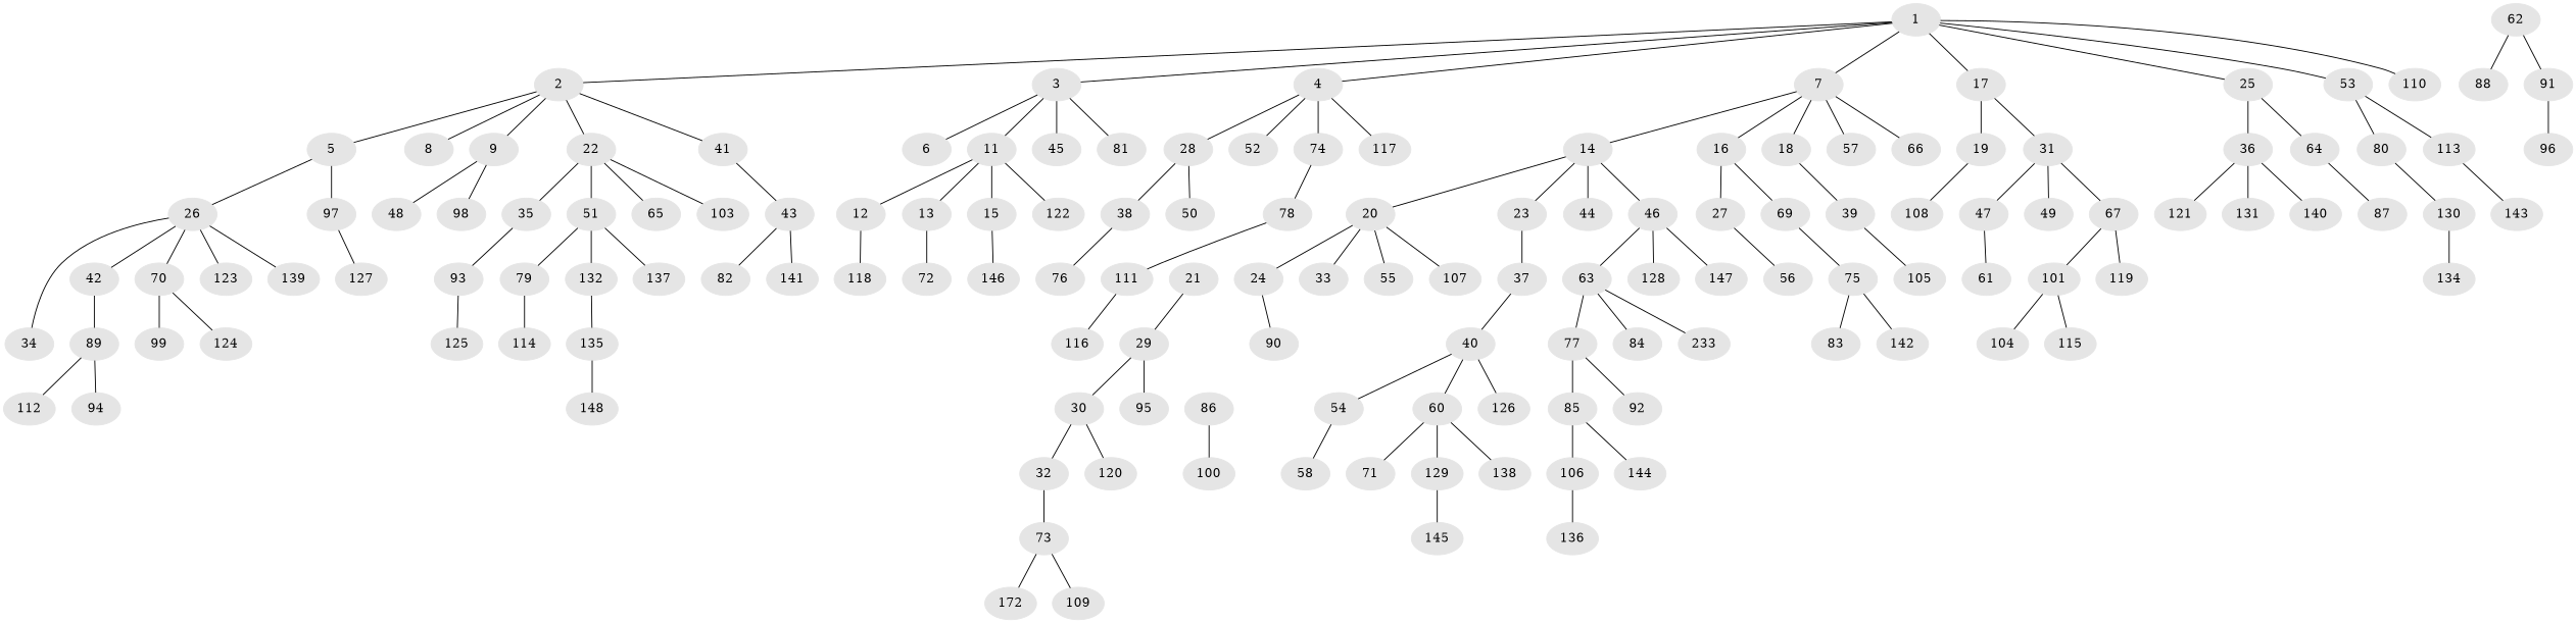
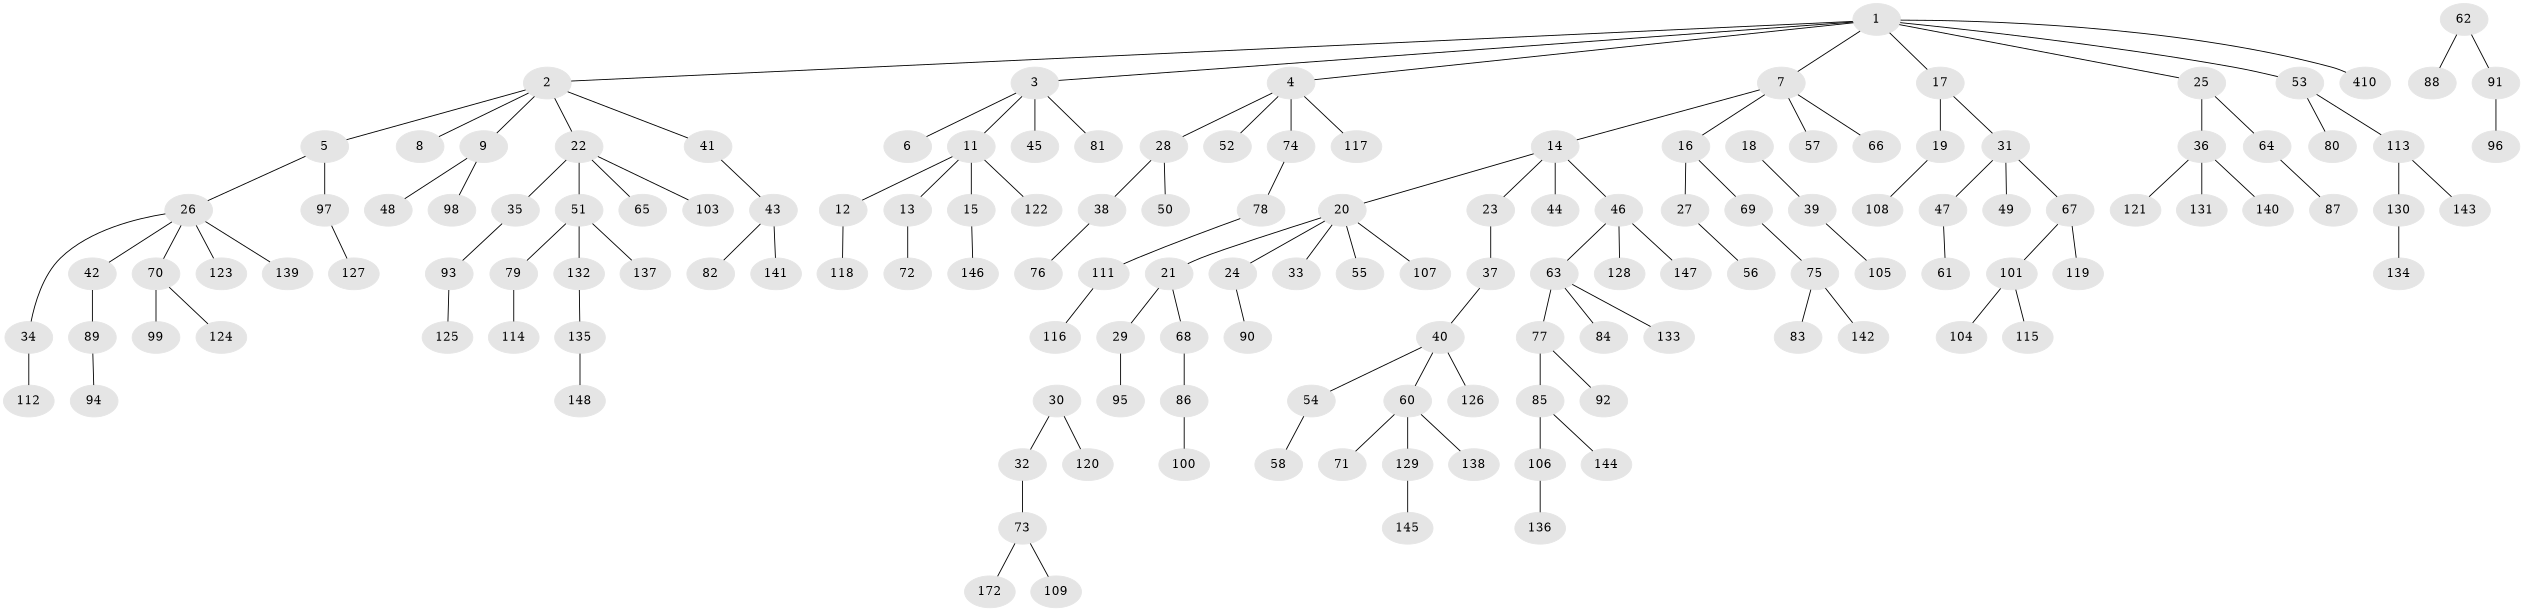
  graph {
    node [color=gray90 style=filled]
    1
    2
    3
    4
    7
    17
    25
    53
-   110
+   110 [label=410]
    5
    8
    9
    22
    41
    6
    11
    45
    81
    28
    52
    74
    117
    14
    16
    18
    57
    66
    19
    31
    36
    64
    80
    113
    26
    97
    48
    98
    35
    51
    65
    103
    43
    12
    13
    15
    122
    38
    50
    78
    34
    42
    70
    123
    139
    127
    20
    23
    44
    46
    27
    69
    39
    62
    88
    91
    118
    72
    146
    21
    24
    33
    55
    107
    37
    63
    128
    147
    56
    75
    108
    47
    49
    67
    105
    29
+   68
    90
    30
    95
    86
    93
    79
    132
    137
    40
    121
    131
    140
    87
    112
    89
    99
    124
    76
    32
    120
    73
    61
    101
    119
    n111 [label=172]
    109
    125
    54
    60
    126
    58
    71
    129
    138
    82
    141
    94
    77
    84
-   133 [label=233]
+   133
    114
    135
    130
    143
    145
    96
    85
    92
    104
    115
    100
    83
    142
    111
    106
    144
    116
    134
    136
    148
    1 -- 2
    1 -- 3
    1 -- 4
    1 -- 7
    1 -- 17
    1 -- 25
    1 -- 53
    1 -- 110
    2 -- 5
    2 -- 8
    2 -- 9
    2 -- 22
    2 -- 41
    3 -- 6
    3 -- 11
    3 -- 45
    3 -- 81
    4 -- 28
    4 -- 52
    4 -- 74
    4 -- 117
    7 -- 14
    7 -- 16
-   7 -- 18
    7 -- 57
    7 -- 66
    17 -- 19
    17 -- 31
    25 -- 36
    25 -- 64
    53 -- 80
    53 -- 113
    5 -- 26
    5 -- 97
    9 -- 48
    9 -- 98
    22 -- 35
    22 -- 51
    22 -- 65
    22 -- 103
    41 -- 43
    11 -- 12
    11 -- 13
    11 -- 15
    11 -- 122
    28 -- 38
    28 -- 50
    74 -- 78
    14 -- 20
    14 -- 23
    14 -- 44
    14 -- 46
    16 -- 27
    16 -- 69
    18 -- 39
    19 -- 108
    31 -- 47
    31 -- 49
    31 -- 67
    36 -- 121
    36 -- 131
    36 -- 140
    64 -- 87
-   80 -- 130
+   113 -- 130
    113 -- 143
    26 -- 34
    26 -- 42
    26 -- 70
    26 -- 123
    26 -- 139
    97 -- 127
    35 -- 93
    51 -- 79
    51 -- 132
    51 -- 137
    43 -- 82
    43 -- 141
    12 -- 118
    13 -- 72
    15 -- 146
    38 -- 76
    78 -- 111
-   89 -- 112
+   34 -- 112
    42 -- 89
    70 -- 99
    70 -- 124
+   20 -- 21
    20 -- 24
    20 -- 33
    20 -- 55
    20 -- 107
    23 -- 37
    46 -- 63
    46 -- 128
    46 -- 147
    27 -- 56
    69 -- 75
    39 -- 105
    62 -- 88
    62 -- 91
    91 -- 96
    21 -- 29
+   21 -- 68
    24 -- 90
    37 -- 40
    63 -- 77
    63 -- 84
    63 -- 133
    75 -- 83
    75 -- 142
    47 -- 61
    67 -- 101
    67 -- 119
-   29 -- 30
    29 -- 95
+   68 -- 86
    30 -- 32
    30 -- 120
    86 -- 100
    93 -- 125
    79 -- 114
    132 -- 135
    40 -- 54
    40 -- 60
    40 -- 126
    89 -- 94
    32 -- 73
    73 -- n111
    73 -- 109
    101 -- 104
    101 -- 115
    54 -- 58
    60 -- 71
    60 -- 129
    60 -- 138
    129 -- 145
    77 -- 85
    77 -- 92
    135 -- 148
    130 -- 134
    85 -- 106
    85 -- 144
    111 -- 116
    106 -- 136
  }
